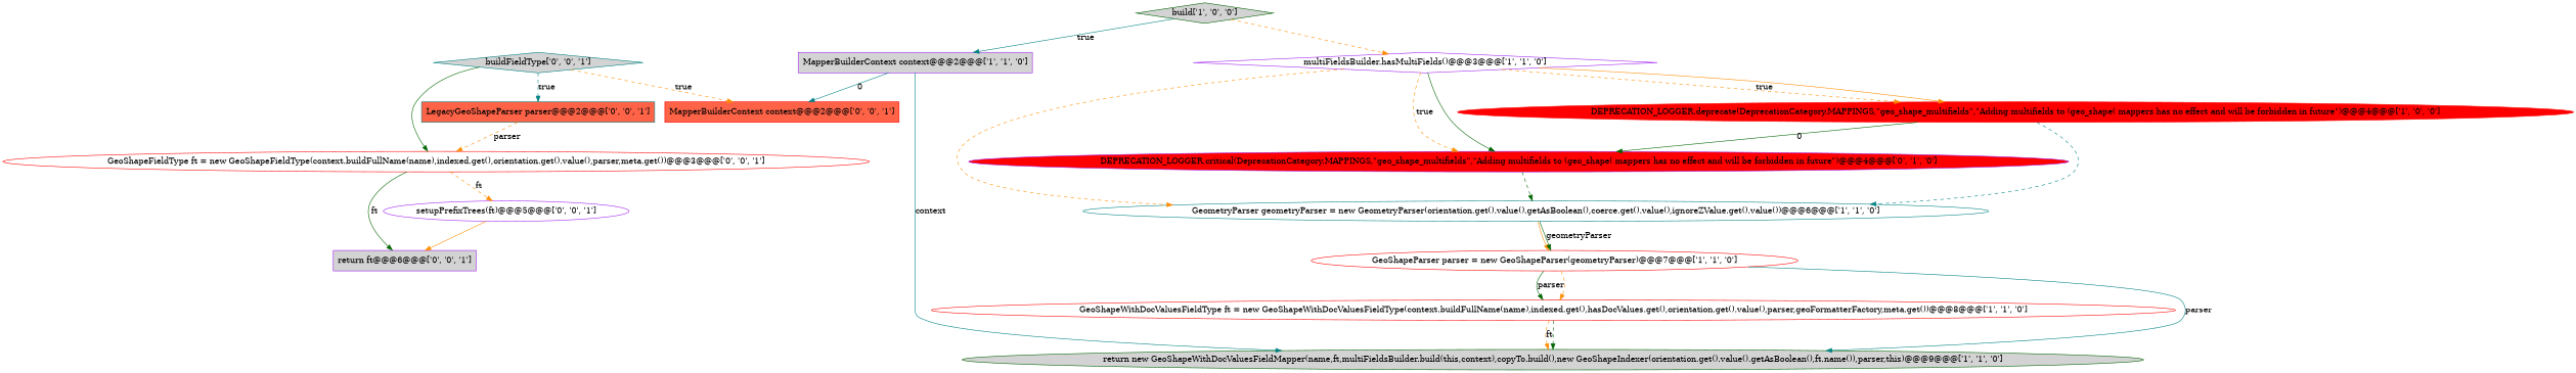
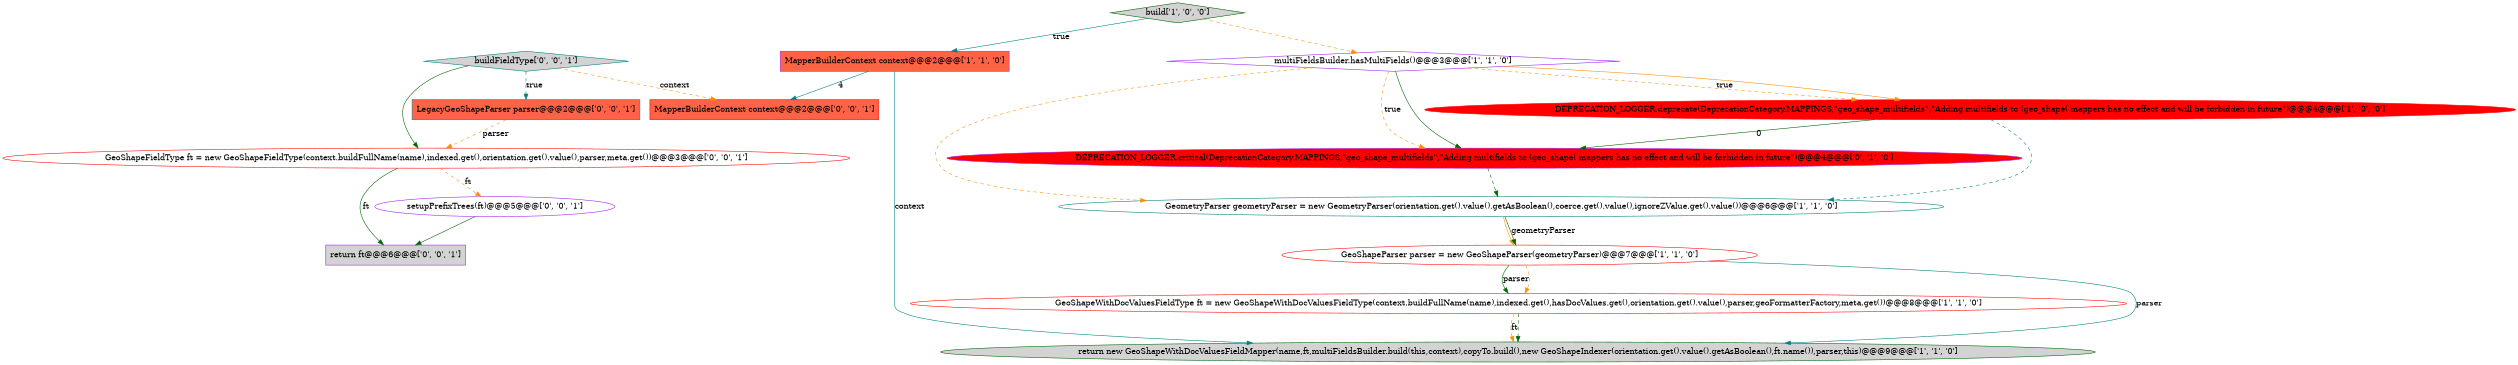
  digraph {
    node [color=red fillcolor=white shape=ellipse style=filled]
    edge [color=darkorange style=solid]
    n1 [color=teal fillcolor=lightgray label="buildFieldType['0', '0', '1']" shape=diamond]
    n2 [label="GeoShapeFieldType ft = new GeoShapeFieldType(context.buildFullName(name),indexed.get(),orientation.get().value(),parser,meta.get())@@@3@@@['0', '0', '1']"]
    n3 [color=teal fillcolor=tomato label="LegacyGeoShapeParser parser@@@2@@@['0', '0', '1']" shape=box]
    n4 [fillcolor=tomato label="MapperBuilderContext context@@@2@@@['0', '0', '1']" shape=box]
    n5 [color=purple fillcolor=lightgray label="return ft@@@6@@@['0', '0', '1']" shape=box]
    n6 [color=purple label="setupPrefixTrees(ft)@@@5@@@['0', '0', '1']"]
    n7 [color=teal label="GeometryParser geometryParser = new GeometryParser(orientation.get().value().getAsBoolean(),coerce.get().value(),ignoreZValue.get().value())@@@6@@@['1', '1', '0']"]
    n8 [label="GeoShapeParser parser = new GeoShapeParser(geometryParser)@@@7@@@['1', '1', '0']"]
    n9 [label="GeoShapeWithDocValuesFieldType ft = new GeoShapeWithDocValuesFieldType(context.buildFullName(name),indexed.get(),hasDocValues.get(),orientation.get().value(),parser,geoFormatterFactory,meta.get())@@@8@@@['1', '1', '0']"]
    n10 [color=darkgreen fillcolor=lightgray label="return new GeoShapeWithDocValuesFieldMapper(name,ft,multiFieldsBuilder.build(this,context),copyTo.build(),new GeoShapeIndexer(orientation.get().value().getAsBoolean(),ft.name()),parser,this)@@@9@@@['1', '1', '0']"]
-   n11 [color=purple fillcolor=lightgray label="MapperBuilderContext context@@@2@@@['1', '1', '0']" shape=box]
+   n11 [color=purple fillcolor=tomato label="MapperBuilderContext context@@@2@@@['1', '1', '0']" shape=box]
    n12 [color=purple label="multiFieldsBuilder.hasMultiFields()@@@3@@@['1', '1', '0']" shape=diamond]
    n13 [color=purple fillcolor=red label="DEPRECATION_LOGGER.critical(DeprecationCategory.MAPPINGS,\"geo_shape_multifields\",\"Adding multifields to (geo_shape( mappers has no effect and will be forbidden in future\")@@@4@@@['0', '1', '0']"]
    n14 [fillcolor=red label="DEPRECATION_LOGGER.deprecate(DeprecationCategory.MAPPINGS,\"geo_shape_multifields\",\"Adding multifields to (geo_shape( mappers has no effect and will be forbidden in future\")@@@4@@@['1', '0', '0']"]
    n15 [color=darkgreen fillcolor=lightgray label="build['1', '0', '0']" shape=diamond]
    n1 -> n2 [color=darkgreen]
    n1 -> n3 [color=teal label=true style=dashed]
-   n1 -> n4 [label=true style=dashed]
+   n1 -> n4 [label=context style=dashed]
    n2 -> n5 [color=darkgreen label=ft]
    n2 -> n6 [label=ft style=dashed]
    n3 -> n2 [label=parser style=dashed]
-   n6 -> n5
+   n6 -> n5 [color=darkgreen]
    n7 -> n8
    n7 -> n8 [color=darkgreen label=geometryParser]
    n8 -> n9 [color=darkgreen label=parser]
    n8 -> n9 [style=dashed]
    n8 -> n10 [color=teal label=parser]
    n9 -> n10 [label=ft style=dashed]
    n9 -> n10 [color=darkgreen style=dashed]
-   n11 -> n4 [color=teal label=0]
+   n11 -> n4 [color=teal label=4]
    n11 -> n10 [color=teal label=context]
    n12 -> n7 [style=dashed]
    n12 -> n13 [label=true style=dashed]
    n12 -> n13 [color=darkgreen]
    n12 -> n14 [label=true style=dashed]
    n12 -> n14
    n13 -> n7 [color=darkgreen style=dashed]
    n14 -> n7 [color=teal style=dashed]
    n14 -> n13 [color=darkgreen label=0]
    n15 -> n11 [color=teal label=true]
    n15 -> n12 [style=dashed]
  }
